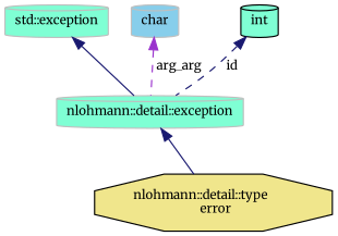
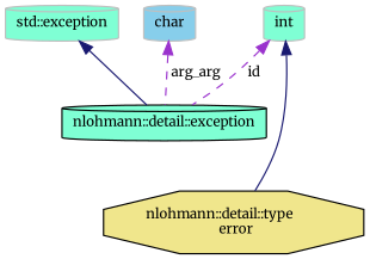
  digraph {
    fontname=Merriweather
    node [color=black fillcolor=aquamarine fontname=Merriweather fontsize=10 shape=cylinder style=filled]
    edge [color=midnightblue dir=back fontname=Merriweather fontsize=10 labelfontname=Helvetica labelfontsize=10 style=solid]
    n1 [fillcolor=khaki fontcolor=black height=0.2 label="nlohmann::detail::type\l_error" shape=octagon width=0.4]
-   n2 [color=grey75 height=0.2 label="nlohmann::detail::exception" width=0.4]
+   n2 [height=0.2 label="nlohmann::detail::exception" width=0.4]
    n3 [color=grey75 height=0.2 label="std::exception" width=0.4]
    n4 [color=grey75 fillcolor=skyblue height=0.2 label=char width=0.4]
-   n5 [height=0.2 label=int width=0.4]
-   n2 -> n1
+   n5 [color=grey75 height=0.2 label=int width=0.4]
+   n5 -> n1
    n3 -> n2
    n4 -> n2 [color=darkorchid3 label=" arg_arg" style=dashed]
-   n5 -> n2 [label=" id" style=dashed]
+   n5 -> n2 [color=darkorchid3 label=" id" style=dashed]
  }
